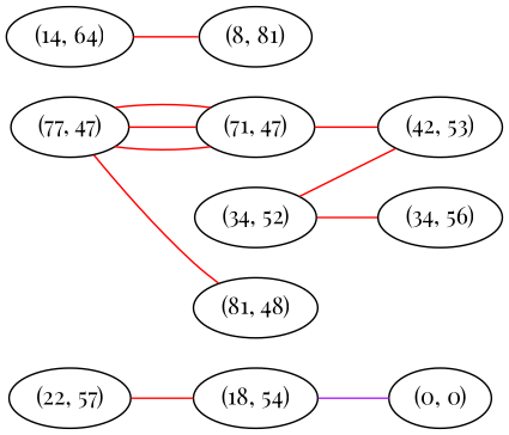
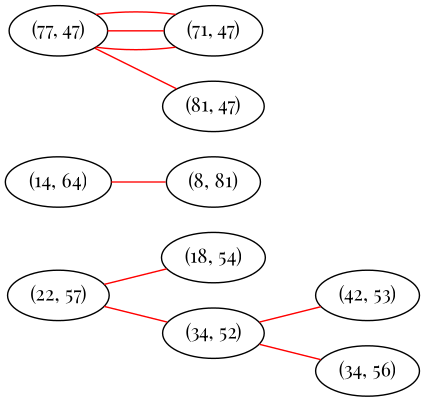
  graph {
    fontname="Playfair Display"
    rankdir=LR
    node [fontname="Playfair Display"]
    edge [color=red fontname="Playfair Display" weight=1]
    "(22, 57)"
    "(18, 54)"
    "(34, 52)"
-   "(0, 0)"
    "(42, 53)"
    "(34, 56)"
    "(14, 64)"
    "(8, 81)"
    n9 [label="(71, 47)"]
    "(77, 47)"
-   "(81, 48)"
+   "(81, 48)" [label="(81, 47)"]
    "(22, 57)" -- "(18, 54)"
-   "(18, 54)" -- "(0, 0)" [color=purple weight=4]
+   "(22, 57)" -- "(34, 52)"
    "(34, 52)" -- "(42, 53)"
    "(34, 52)" -- "(34, 56)"
    "(14, 64)" -- "(8, 81)"
-   n9 -- "(42, 53)"
    "(77, 47)" -- n9
    "(77, 47)" -- n9
    "(77, 47)" -- n9
    "(77, 47)" -- "(81, 48)"
  }
